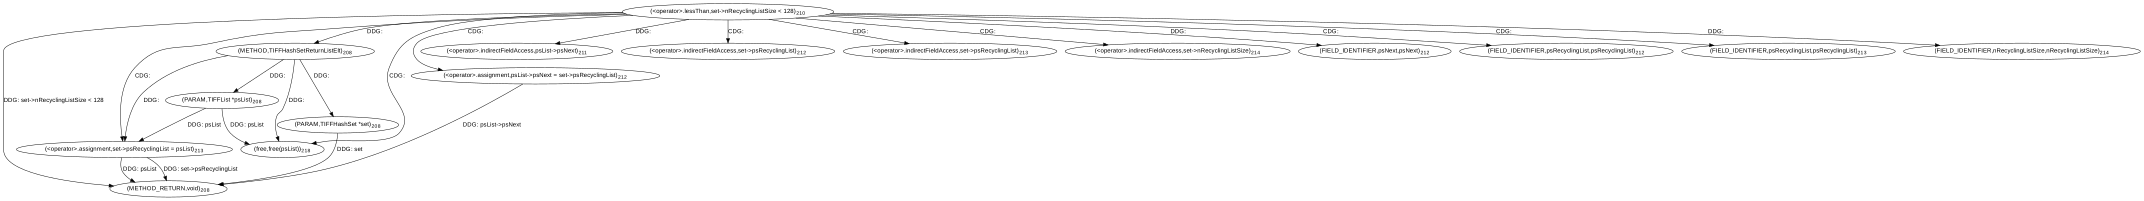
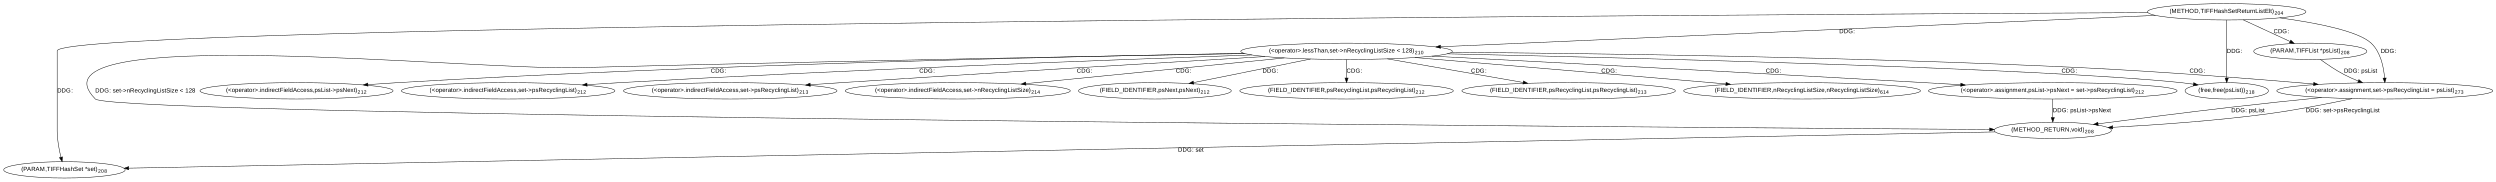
  digraph {
    fontname="Liberation Sans"
    node [fontname="Liberation Sans"]
    edge [fontname="Liberation Sans"]
-   n1 [label=<(METHOD,TIFFHashSetReturnListElt)<SUB>208</SUB>>]
+   n1 [label=<(METHOD,TIFFHashSetReturnListElt)<SUB>204</SUB>>]
    n2 [label=<(PARAM,TIFFHashSet *set)<SUB>208</SUB>>]
    n3 [label=<(PARAM,TIFFList *psList)<SUB>208</SUB>>]
    n4 [label=<(&lt;operator&gt;.lessThan,set-&gt;nRecyclingListSize &lt; 128)<SUB>210</SUB>>]
-   n5 [label=<(&lt;operator&gt;.assignment,set-&gt;psRecyclingList = psList)<SUB>213</SUB>>]
+   n5 [label=<(&lt;operator&gt;.assignment,set-&gt;psRecyclingList = psList)<SUB>273</SUB>>]
    n6 [label=<(free,free(psList))<SUB>218</SUB>>]
    n7 [label=<(METHOD_RETURN,void)<SUB>208</SUB>>]
    n8 [label=<(&lt;operator&gt;.assignment,psList-&gt;psNext = set-&gt;psRecyclingList)<SUB>212</SUB>>]
-   n9 [label=<(&lt;operator&gt;.indirectFieldAccess,psList-&gt;psNext)<SUB>211</SUB>>]
+   n9 [label=<(&lt;operator&gt;.indirectFieldAccess,psList-&gt;psNext)<SUB>212</SUB>>]
    n10 [label=<(&lt;operator&gt;.indirectFieldAccess,set-&gt;psRecyclingList)<SUB>212</SUB>>]
    n11 [label=<(&lt;operator&gt;.indirectFieldAccess,set-&gt;psRecyclingList)<SUB>213</SUB>>]
    n12 [label=<(&lt;operator&gt;.indirectFieldAccess,set-&gt;nRecyclingListSize)<SUB>214</SUB>>]
    n13 [label=<(FIELD_IDENTIFIER,psNext,psNext)<SUB>212</SUB>>]
    n14 [label=<(FIELD_IDENTIFIER,psRecyclingList,psRecyclingList)<SUB>212</SUB>>]
    n15 [label=<(FIELD_IDENTIFIER,psRecyclingList,psRecyclingList)<SUB>213</SUB>>]
-   n16 [label=<(FIELD_IDENTIFIER,nRecyclingListSize,nRecyclingListSize)<SUB>214</SUB>>]
+   n16 [label=<(FIELD_IDENTIFIER,nRecyclingListSize,nRecyclingListSize)<SUB>614</SUB>>]
    n1 -> n2 [label="DDG: "]
-   n1 -> n3 [label="DDG: "]
-   n4 -> n1 [label="DDG: "]
+   n1 -> n3 [label="CDG: "]
+   n1 -> n4 [label="DDG: "]
    n1 -> n5 [label="DDG: "]
    n1 -> n6 [label="DDG: "]
-   n2 -> n7 [label="DDG: set"]
+   n7 -> n2 [label="DDG: set"]
    n3 -> n5 [label="DDG: psList"]
-   n3 -> n6 [label="DDG: psList"]
    n4 -> n5 [label="CDG: "]
    n4 -> n6 [label="CDG: "]
    n4 -> n7 [label="DDG: set-&gt;nRecyclingListSize &lt; 128"]
    n4 -> n8 [label="CDG: "]
-   n4 -> n9 [label="DDG: "]
+   n4 -> n9 [label="CDG: "]
    n4 -> n10 [label="CDG: "]
    n4 -> n11 [label="CDG: "]
    n4 -> n12 [label="CDG: "]
    n4 -> n13 [label="DDG: "]
    n4 -> n14 [label="CDG: "]
    n4 -> n15 [label="CDG: "]
-   n4 -> n16 [label="DDG: "]
+   n4 -> n16 [label="CDG: "]
    n5 -> n7 [label="DDG: set-&gt;psRecyclingList"]
    n5 -> n7 [label="DDG: psList"]
    n8 -> n7 [label="DDG: psList-&gt;psNext"]
  }
